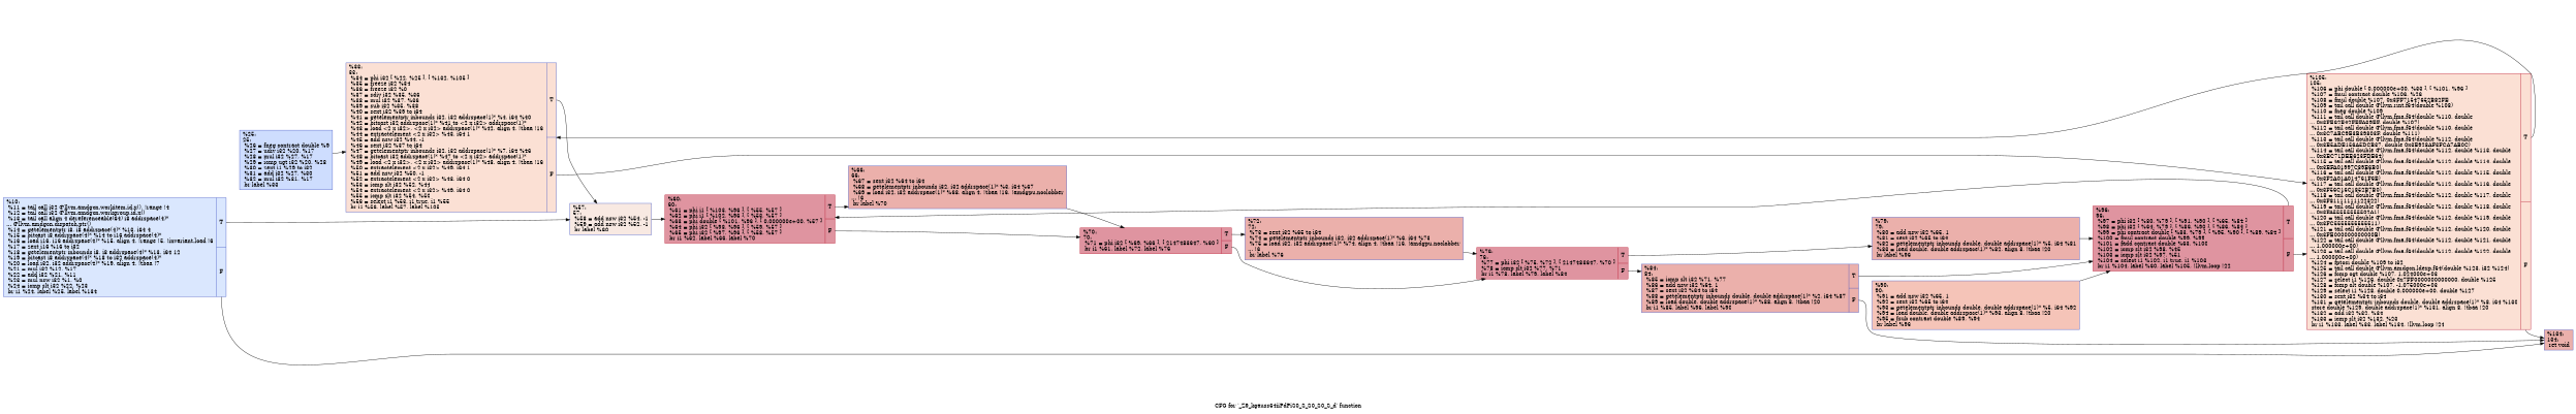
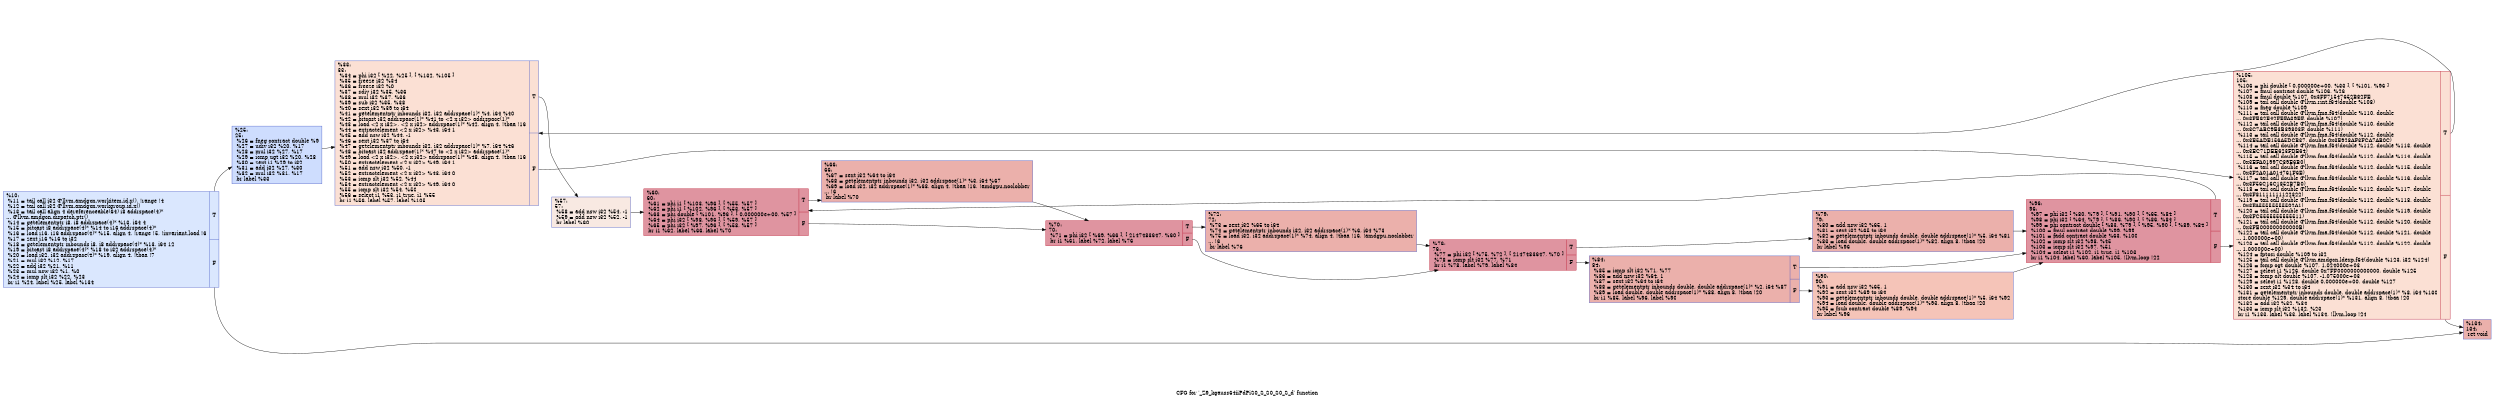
  digraph {
    label="CFG for '_Z9_kgauss64iiPdPiS0_S_S0_S0_S_d' function"
    rankdir=LR
    node [color="#3d50c3ff" fillcolor="#d24b4070" shape=record style=filled]
    edge [tailport=s0]
    n1 [fillcolor="#abc8fd70" label="{%10:\l  %11 = tail call i32 @llvm.amdgcn.workitem.id.x(), !range !4\l  %12 = tail call i32 @llvm.amdgcn.workgroup.id.x()\l  %13 = tail call align 4 dereferenceable(64) i8 addrspace(4)*\l... @llvm.amdgcn.dispatch.ptr()\l  %14 = getelementptr i8, i8 addrspace(4)* %13, i64 4\l  %15 = bitcast i8 addrspace(4)* %14 to i16 addrspace(4)*\l  %16 = load i16, i16 addrspace(4)* %15, align 4, !range !5, !invariant.load !6\l  %17 = zext i16 %16 to i32\l  %18 = getelementptr inbounds i8, i8 addrspace(4)* %13, i64 12\l  %19 = bitcast i8 addrspace(4)* %18 to i32 addrspace(4)*\l  %20 = load i32, i32 addrspace(4)* %19, align 4, !tbaa !7\l  %21 = mul i32 %12, %17\l  %22 = add i32 %21, %11\l  %23 = mul nsw i32 %1, %0\l  %24 = icmp slt i32 %22, %23\l  br i1 %24, label %25, label %134\l|{<s0>T|<s1>F}}"]
    n2 [fillcolor="#8fb1fe70" label="{%25:\l25:                                               \l  %26 = fneg contract double %9\l  %27 = udiv i32 %20, %17\l  %28 = mul i32 %27, %17\l  %29 = icmp ugt i32 %20, %28\l  %30 = zext i1 %29 to i32\l  %31 = add i32 %27, %30\l  %32 = mul i32 %31, %17\l  br label %33\l}"]
    n3 [label="{%134:\l134:                                              \l  ret void\l}"]
    n4 [fillcolor="#f7b99e70" label="{%33:\l33:                                               \l  %34 = phi i32 [ %22, %25 ], [ %132, %105 ]\l  %35 = freeze i32 %34\l  %36 = freeze i32 %0\l  %37 = sdiv i32 %35, %36\l  %38 = mul i32 %37, %36\l  %39 = sub i32 %35, %38\l  %40 = sext i32 %39 to i64\l  %41 = getelementptr inbounds i32, i32 addrspace(1)* %4, i64 %40\l  %42 = bitcast i32 addrspace(1)* %41 to \<2 x i32\> addrspace(1)*\l  %43 = load \<2 x i32\>, \<2 x i32\> addrspace(1)* %42, align 4, !tbaa !16\l  %44 = extractelement \<2 x i32\> %43, i64 1\l  %45 = add nsw i32 %44, -1\l  %46 = sext i32 %37 to i64\l  %47 = getelementptr inbounds i32, i32 addrspace(1)* %7, i64 %46\l  %48 = bitcast i32 addrspace(1)* %47 to \<2 x i32\> addrspace(1)*\l  %49 = load \<2 x i32\>, \<2 x i32\> addrspace(1)* %48, align 4, !tbaa !16\l  %50 = extractelement \<2 x i32\> %49, i64 1\l  %51 = add nsw i32 %50, -1\l  %52 = extractelement \<2 x i32\> %43, i64 0\l  %53 = icmp slt i32 %52, %44\l  %54 = extractelement \<2 x i32\> %49, i64 0\l  %55 = icmp slt i32 %54, %50\l  %56 = select i1 %53, i1 true, i1 %55\l  br i1 %56, label %57, label %105\l|{<s0>T|<s1>F}}"]
    n5 [fillcolor="#efcebd70" label="{%57:\l57:                                               \l  %58 = add nsw i32 %54, -1\l  %59 = add nsw i32 %52, -1\l  br label %60\l}"]
    n6 [color="#b70d28ff" fillcolor="#f7b99e70" label="{%105:\l105:                                              \l  %106 = phi double [ 0.000000e+00, %33 ], [ %101, %96 ]\l  %107 = fmul contract double %106, %26\l  %108 = fmul double %107, 0x3FF71547652B82FE\l  %109 = tail call double @llvm.rint.f64(double %108)\l  %110 = fneg double %109\l  %111 = tail call double @llvm.fma.f64(double %110, double\l... 0x3FE62E42FEFA39EF, double %107)\l  %112 = tail call double @llvm.fma.f64(double %110, double\l... 0x3C7ABC9E3B39803F, double %111)\l  %113 = tail call double @llvm.fma.f64(double %112, double\l... 0x3E5ADE156A5DCB37, double 0x3E928AF3FCA7AB0C)\l  %114 = tail call double @llvm.fma.f64(double %112, double %113, double\l... 0x3EC71DEE623FDE64)\l  %115 = tail call double @llvm.fma.f64(double %112, double %114, double\l... 0x3EFA01997C89E6B0)\l  %116 = tail call double @llvm.fma.f64(double %112, double %115, double\l... 0x3F2A01A014761F6E)\l  %117 = tail call double @llvm.fma.f64(double %112, double %116, double\l... 0x3F56C16C1852B7B0)\l  %118 = tail call double @llvm.fma.f64(double %112, double %117, double\l... 0x3F81111111122322)\l  %119 = tail call double @llvm.fma.f64(double %112, double %118, double\l... 0x3FA55555555502A1)\l  %120 = tail call double @llvm.fma.f64(double %112, double %119, double\l... 0x3FC5555555555511)\l  %121 = tail call double @llvm.fma.f64(double %112, double %120, double\l... 0x3FE000000000000B)\l  %122 = tail call double @llvm.fma.f64(double %112, double %121, double\l... 1.000000e+00)\l  %123 = tail call double @llvm.fma.f64(double %112, double %122, double\l... 1.000000e+00)\l  %124 = fptosi double %109 to i32\l  %125 = tail call double @llvm.amdgcn.ldexp.f64(double %123, i32 %124)\l  %126 = fcmp ogt double %107, 1.024000e+03\l  %127 = select i1 %126, double 0x7FF0000000000000, double %125\l  %128 = fcmp olt double %107, -1.075000e+03\l  %129 = select i1 %128, double 0.000000e+00, double %127\l  %130 = sext i32 %34 to i64\l  %131 = getelementptr inbounds double, double addrspace(1)* %8, i64 %130\l  store double %129, double addrspace(1)* %131, align 8, !tbaa !20\l  %132 = add i32 %32, %34\l  %133 = icmp slt i32 %132, %23\l  br i1 %133, label %33, label %134, !llvm.loop !24\l|{<s0>T|<s1>F}}"]
    n7 [color="#b70d28ff" fillcolor="#b70d2870" label="{%60:\l60:                                               \l  %61 = phi i1 [ %103, %96 ], [ %55, %57 ]\l  %62 = phi i1 [ %102, %96 ], [ %53, %57 ]\l  %63 = phi double [ %101, %96 ], [ 0.000000e+00, %57 ]\l  %64 = phi i32 [ %98, %96 ], [ %59, %57 ]\l  %65 = phi i32 [ %97, %96 ], [ %58, %57 ]\l  br i1 %62, label %66, label %70\l|{<s0>T|<s1>F}}"]
    n8 [label="{%66:\l66:                                               \l  %67 = sext i32 %64 to i64\l  %68 = getelementptr inbounds i32, i32 addrspace(1)* %3, i64 %67\l  %69 = load i32, i32 addrspace(1)* %68, align 4, !tbaa !16, !amdgpu.noclobber\l... !6\l  br label %70\l}"]
    n9 [color="#b70d28ff" fillcolor="#b70d2870" label="{%70:\l70:                                               \l  %71 = phi i32 [ %69, %66 ], [ 2147483647, %60 ]\l  br i1 %61, label %72, label %76\l|{<s0>T|<s1>F}}"]
    n10 [label="{%72:\l72:                                               \l  %73 = sext i32 %65 to i64\l  %74 = getelementptr inbounds i32, i32 addrspace(1)* %6, i64 %73\l  %75 = load i32, i32 addrspace(1)* %74, align 4, !tbaa !16, !amdgpu.noclobber\l... !6\l  br label %76\l}"]
    n11 [color="#b70d28ff" fillcolor="#b70d2870" label="{%76:\l76:                                               \l  %77 = phi i32 [ %75, %72 ], [ 2147483647, %70 ]\l  %78 = icmp slt i32 %77, %71\l  br i1 %78, label %79, label %84\l|{<s0>T|<s1>F}}"]
    n12 [label="{%79:\l79:                                               \l  %80 = add nsw i32 %65, 1\l  %81 = sext i32 %65 to i64\l  %82 = getelementptr inbounds double, double addrspace(1)* %5, i64 %81\l  %83 = load double, double addrspace(1)* %82, align 8, !tbaa !20\l  br label %96\l}"]
    n13 [label="{%84:\l84:                                               \l  %85 = icmp slt i32 %71, %77\l  %86 = add nsw i32 %64, 1\l  %87 = sext i32 %64 to i64\l  %88 = getelementptr inbounds double, double addrspace(1)* %2, i64 %87\l  %89 = load double, double addrspace(1)* %88, align 8, !tbaa !20\l  br i1 %85, label %96, label %90\l|{<s0>T|<s1>F}}"]
    n14 [color="#b70d28ff" fillcolor="#b70d2870" label="{%96:\l96:                                               \l  %97 = phi i32 [ %80, %79 ], [ %91, %90 ], [ %65, %84 ]\l  %98 = phi i32 [ %64, %79 ], [ %86, %90 ], [ %86, %84 ]\l  %99 = phi contract double [ %83, %79 ], [ %95, %90 ], [ %89, %84 ]\l  %100 = fmul contract double %99, %99\l  %101 = fadd contract double %63, %100\l  %102 = icmp slt i32 %98, %45\l  %103 = icmp slt i32 %97, %51\l  %104 = select i1 %102, i1 true, i1 %103\l  br i1 %104, label %60, label %105, !llvm.loop !22\l|{<s0>T|<s1>F}}"]
-   n15 [fillcolor="#e97a5f70" label="{%90:\l90:                                               \l  %91 = add nsw i32 %65, 1\l  %92 = sext i32 %65 to i64\l  %93 = getelementptr inbounds double, double addrspace(1)* %5, i64 %92\l  %94 = load double, double addrspace(1)* %93, align 8, !tbaa !20\l  %95 = fsub contract double %89, %94\l  br label %96\l}"]
-   n1 -> n5
+   n15 [fillcolor="#e97a5f70" label="{%90:\l90:                                               \l  %91 = add nsw i32 %65, 1\l  %92 = sext i32 %69 to i64\l  %93 = getelementptr inbounds double, double addrspace(1)* %5, i64 %92\l  %94 = load double, double addrspace(1)* %93, align 8, !tbaa !20\l  %95 = fsub contract double %89, %94\l  br label %96\l}"]
+   n1 -> n2
    n1 -> n3 [tailport=s1]
    n2 -> n4
    n4 -> n5
    n4 -> n6 [tailport=s1]
    n5 -> n7
    n6 -> n3 [tailport=s1]
    n6 -> n4
    n7 -> n8
    n7 -> n9 [tailport=s1]
    n8 -> n9
    n9 -> n10
    n9 -> n11 [tailport=s1]
    n10 -> n11
    n11 -> n12
    n11 -> n13 [tailport=s1]
    n12 -> n14
    n13 -> n14
-   n13 -> n3 [tailport=s1]
+   n13 -> n15 [tailport=s1]
    n14 -> n6 [tailport=s1]
    n14 -> n7
    n15 -> n14
  }
